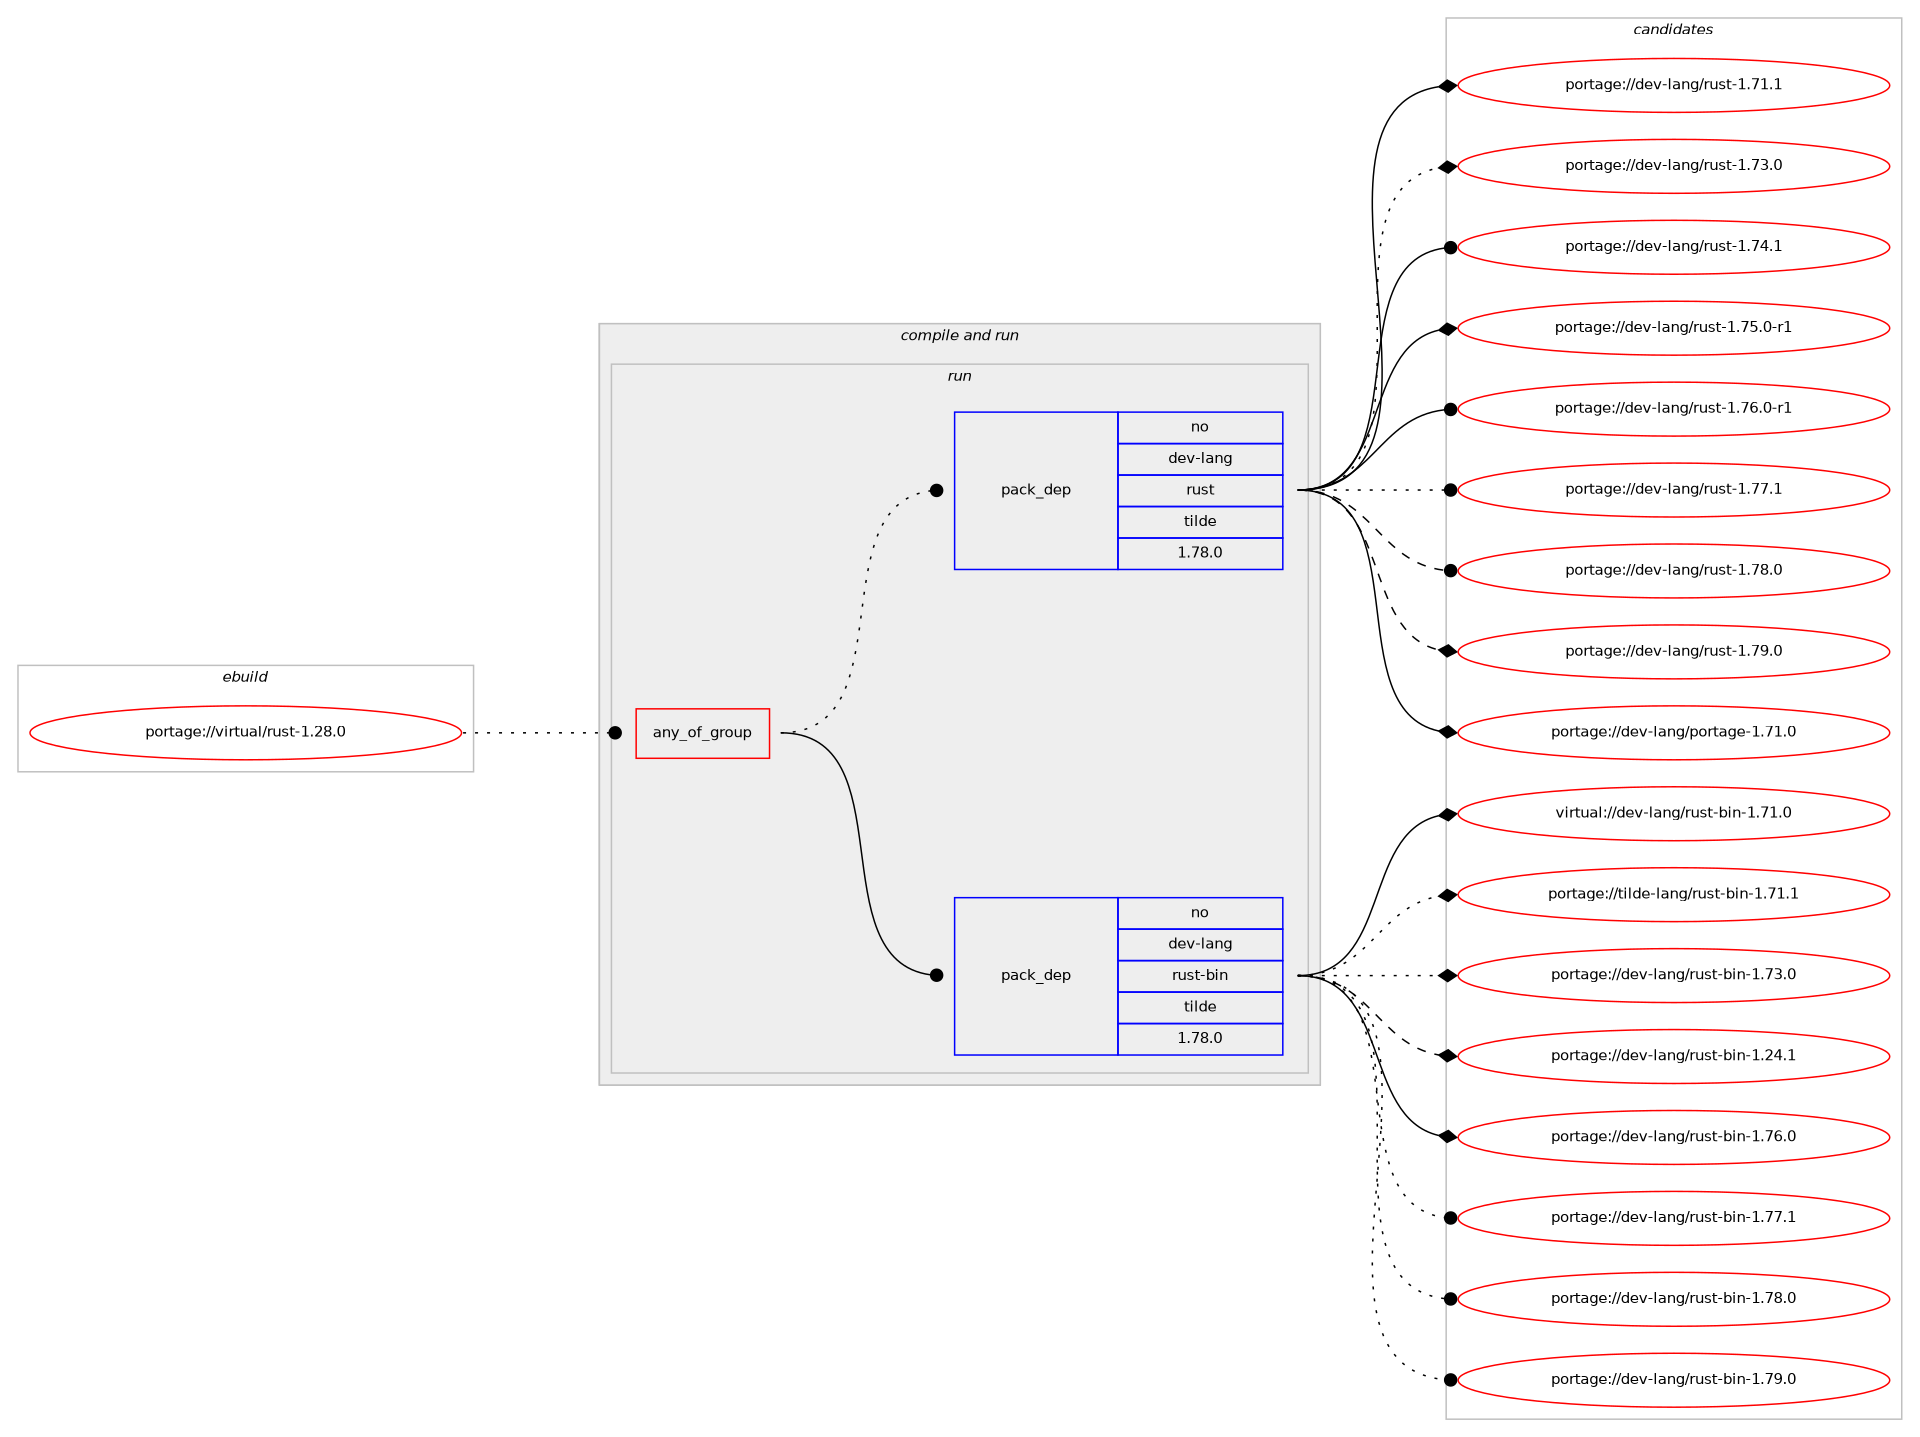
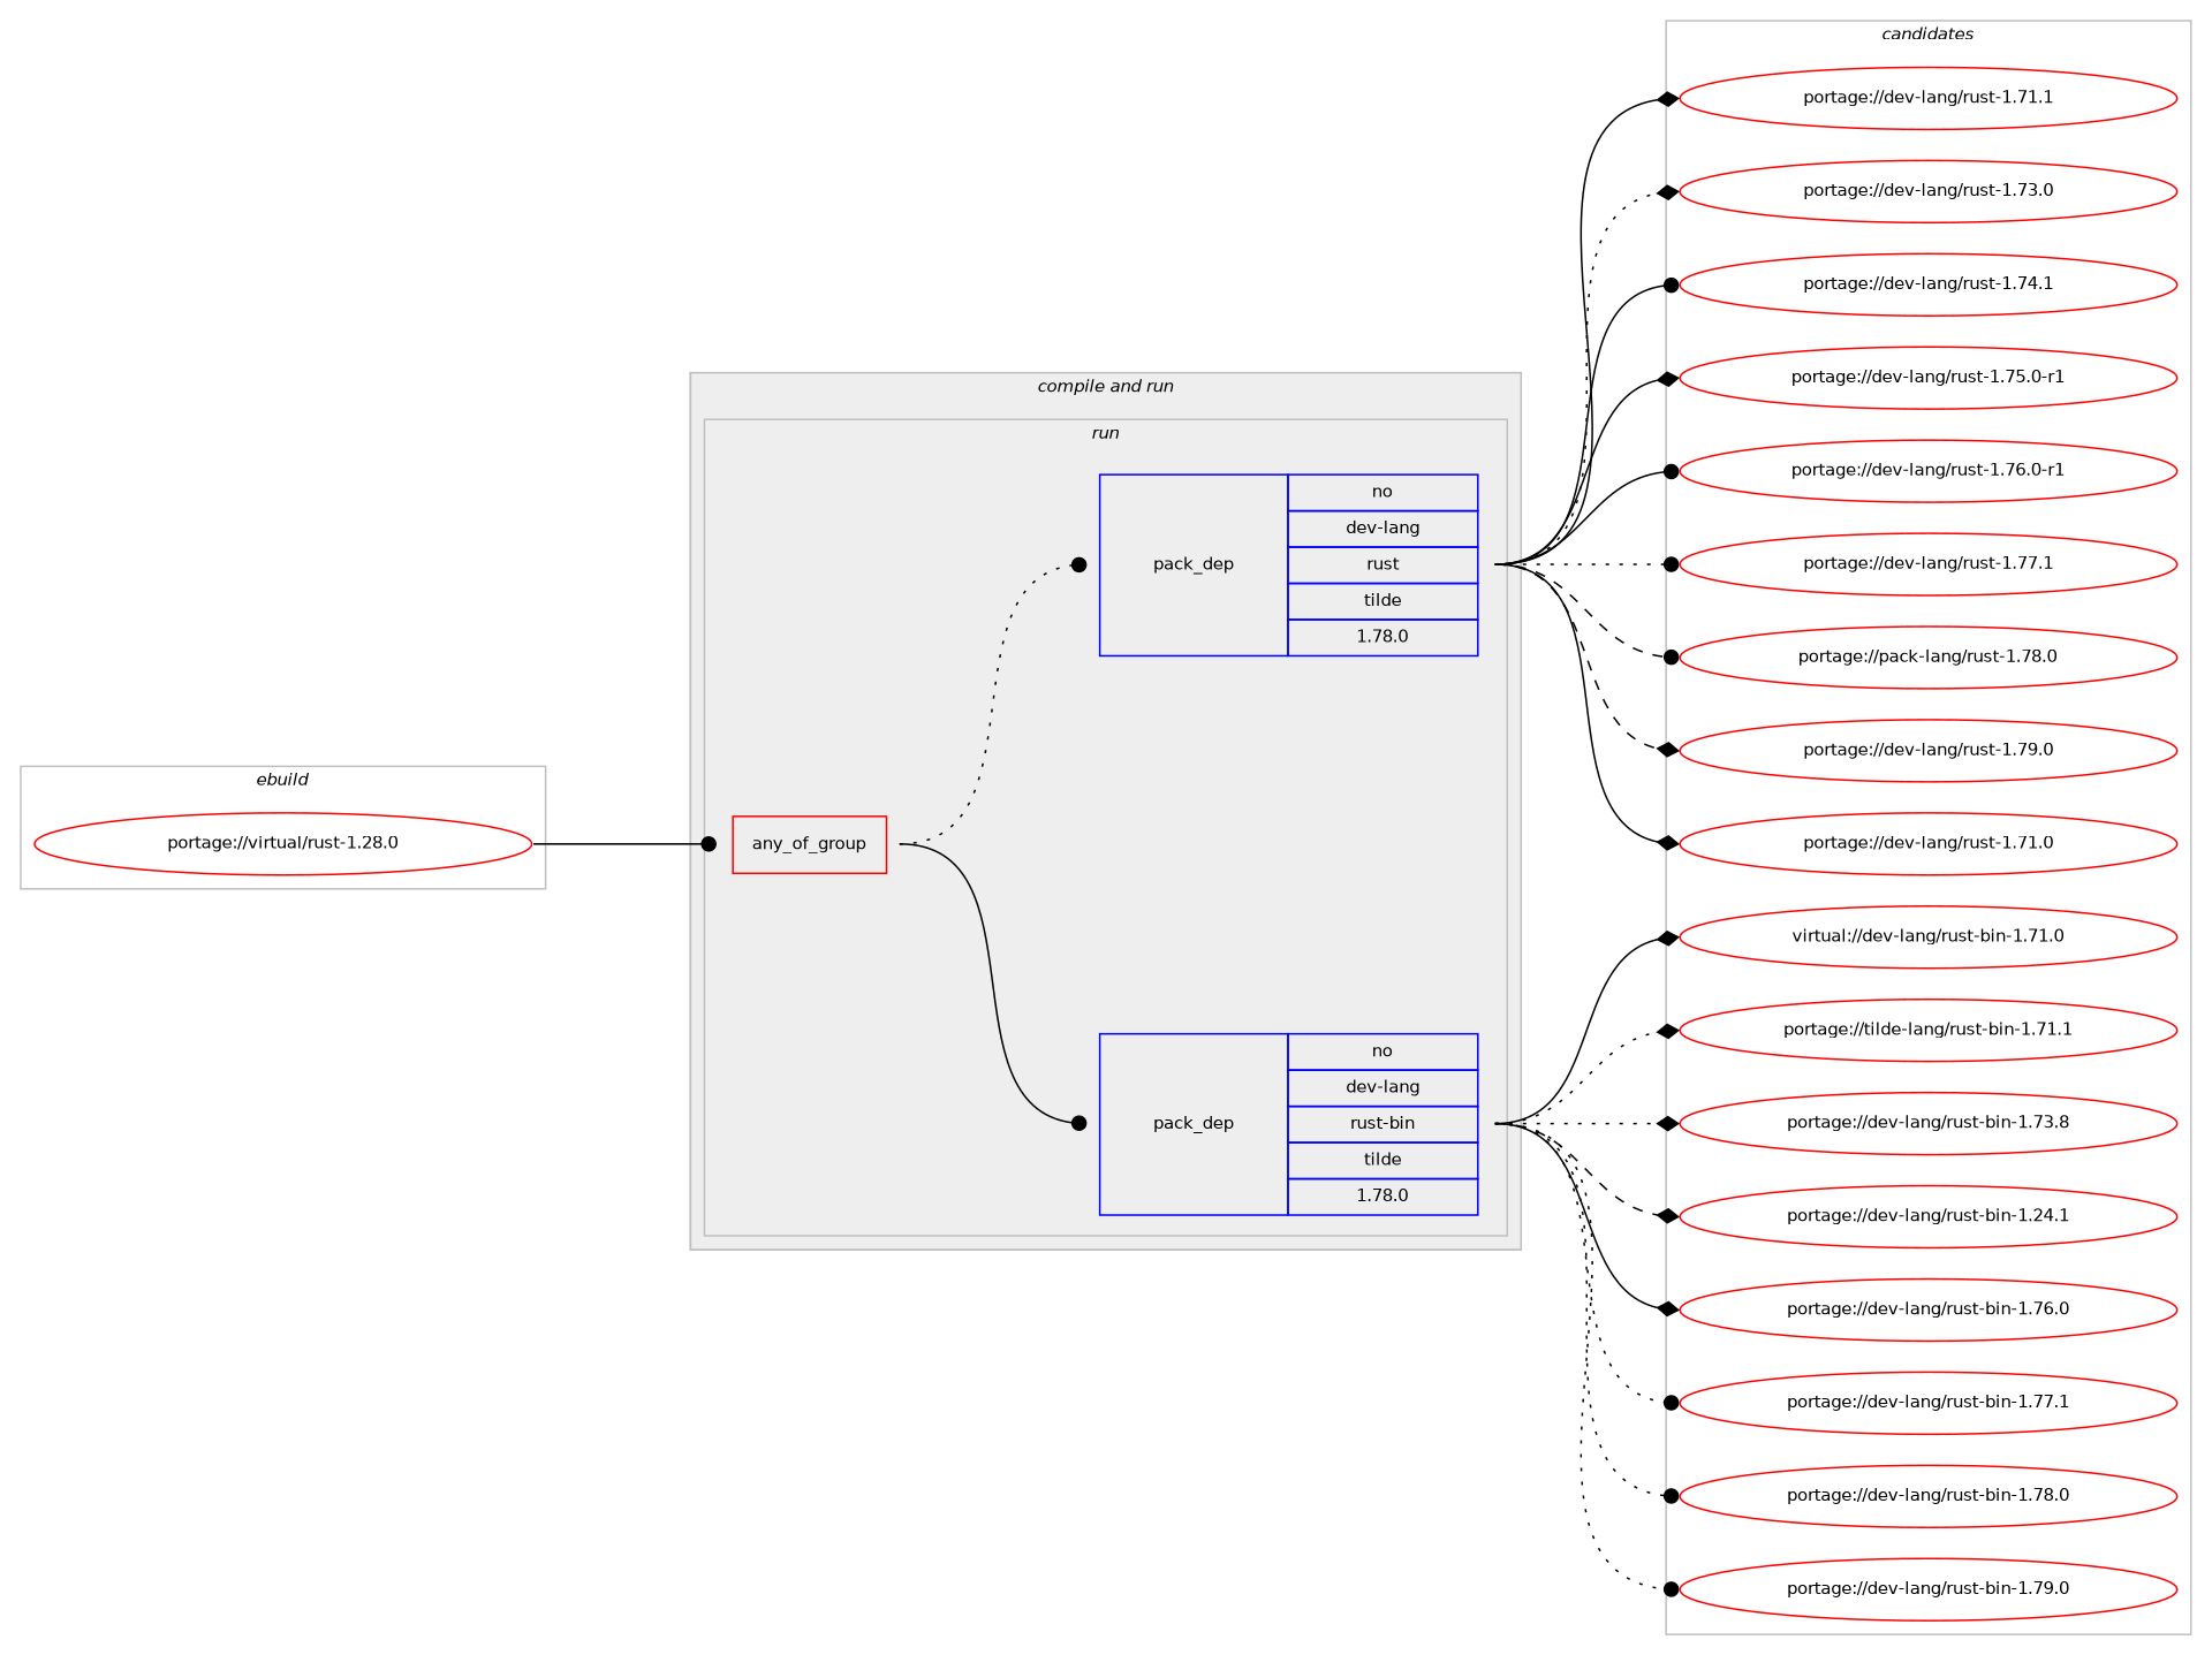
  digraph {
    compound=true
    concentrate=true
    fontname=Helvetica
    fontsize=10
    newrank=true
    rankdir=LR
    ranksep=1.5
    node [color=red fontname=Helvetica fontsize=10]
    edge [arrowhead=dot headport=w style=solid tailport=e weight=100]
    n1 [label="portage://virtual/rust-1.28.0" width=4]
    n2 [color=blue label=<<TABLE BORDER="0" CELLBORDER="1" CELLSPACING="0" CELLPADDING="4" WIDTH="220"><TR><TD ROWSPAN="6" CELLPADDING="30">pack_dep</TD></TR><TR><TD WIDTH="110">no</TD></TR><TR><TD>dev-lang</TD></TR><TR><TD>rust-bin</TD></TR><TR><TD>tilde</TD></TR><TR><TD>1.78.0</TD></TR></TABLE>> shape=none]
    n3 [color=blue label=<<TABLE BORDER="0" CELLBORDER="1" CELLSPACING="0" CELLPADDING="4" WIDTH="220"><TR><TD ROWSPAN="6" CELLPADDING="30">pack_dep</TD></TR><TR><TD WIDTH="110">no</TD></TR><TR><TD>dev-lang</TD></TR><TR><TD>rust</TD></TR><TR><TD>tilde</TD></TR><TR><TD>1.78.0</TD></TR></TABLE>> shape=none]
    n4 [label=<<TABLE BORDER="0" CELLBORDER="1" CELLSPACING="0" CELLPADDING="4"><TR><TD CELLPADDING="10">any_of_group</TD></TR></TABLE>> shape=none]
    n5 [label="virtual://dev-lang/rust-bin-1.71.0" width=4]
    n6 [label="portage://tilde-lang/rust-bin-1.71.1" width=4]
-   n7 [label="portage://dev-lang/rust-bin-1.73.0" width=4]
+   n7 [label="portage://dev-lang/rust-bin-1.73.8" width=4]
    n8 [label="portage://dev-lang/rust-bin-1.24.1" width=4]
    n9 [label="portage://dev-lang/rust-bin-1.76.0" width=4]
    n10 [label="portage://dev-lang/rust-bin-1.77.1" width=4]
    n11 [label="portage://dev-lang/rust-bin-1.78.0" width=4]
    n12 [label="portage://dev-lang/rust-bin-1.79.0" width=4]
-   n13 [label="portage://dev-lang/portage-1.71.0" width=4]
+   n13 [label="portage://dev-lang/rust-1.71.0" width=4]
    n14 [label="portage://dev-lang/rust-1.71.1" width=4]
    n15 [label="portage://dev-lang/rust-1.73.0" width=4]
    n16 [label="portage://dev-lang/rust-1.74.1" width=4]
    n17 [label="portage://dev-lang/rust-1.75.0-r1" width=4]
    n18 [label="portage://dev-lang/rust-1.76.0-r1" width=4]
    n19 [label="portage://dev-lang/rust-1.77.1" width=4]
-   n20 [label="portage://dev-lang/rust-1.78.0" width=4]
+   n20 [label="portage://pack-lang/rust-1.78.0" width=4]
    n21 [label="portage://dev-lang/rust-1.79.0" width=4]
    subgraph cluster_1 {
      color=gray
      label=<<i>ebuild</i>>
      rank=same
      n1
    }
    subgraph cluster_2 {
      color=gray
      label=<<i>dependencies</i>>
      subgraph cluster_3 {
        color=gray
        fillcolor="#eeeeee"
        label=<<i>compile</i>>
        style=filled
      }
      subgraph cluster_4 {
        color=gray
        fillcolor="#eeeeee"
        label=<<i>compile and run</i>>
        style=filled
      }
      subgraph cluster_5 {
        color=gray
        fillcolor="#eeeeee"
        label=<<i>run</i>>
        style=filled
        subgraph sub_6 {
          color=gray
          fillcolor="#eeeeee"
          label=<<i>run</i>>
          style=filled
          n4
          subgraph sub_7 {
            color=gray
            fillcolor="#eeeeee"
            label=<<i>run</i>>
            style=filled
            n2
          }
          subgraph sub_8 {
            color=gray
            fillcolor="#eeeeee"
            label=<<i>run</i>>
            style=filled
            n3
          }
        }
      }
    }
    subgraph cluster_9 {
      color=gray
      label=<<i>candidates</i>>
      rank=same
      subgraph sub_10 {
        color=black
        label=<<i>candidates</i>>
        nodesep=1
        rank=same
        n5
        n6
        n7
        n8
        n9
        n10
        n11
        n12
      }
      subgraph sub_11 {
        color=black
        label=<<i>candidates</i>>
        nodesep=1
        rank=same
        n13
        n14
        n15
        n16
        n17
        n18
        n19
        n20
        n21
      }
    }
-   n1 -> n4 [style=dotted weight=20]
+   n1 -> n4 [weight=20]
    n2 -> n5 [arrowhead=diamond]
    n2 -> n6 [arrowhead=diamond style=dotted]
    n2 -> n7 [arrowhead=diamond style=dotted]
    n2 -> n8 [arrowhead=diamond style=dashed]
    n2 -> n9 [arrowhead=diamond]
    n2 -> n10 [style=dotted]
    n2 -> n11 [style=dotted]
    n2 -> n12 [style=dotted]
    n3 -> n13 [arrowhead=diamond]
    n3 -> n14 [arrowhead=diamond]
    n3 -> n15 [arrowhead=diamond style=dotted]
    n3 -> n16
    n3 -> n17 [arrowhead=diamond]
    n3 -> n18
    n3 -> n19 [style=dotted]
    n3 -> n20 [style=dashed]
    n3 -> n21 [arrowhead=diamond style=dashed]
    n4 -> n2 [weight=20]
    n4 -> n3 [style=dotted weight=20]
  }
